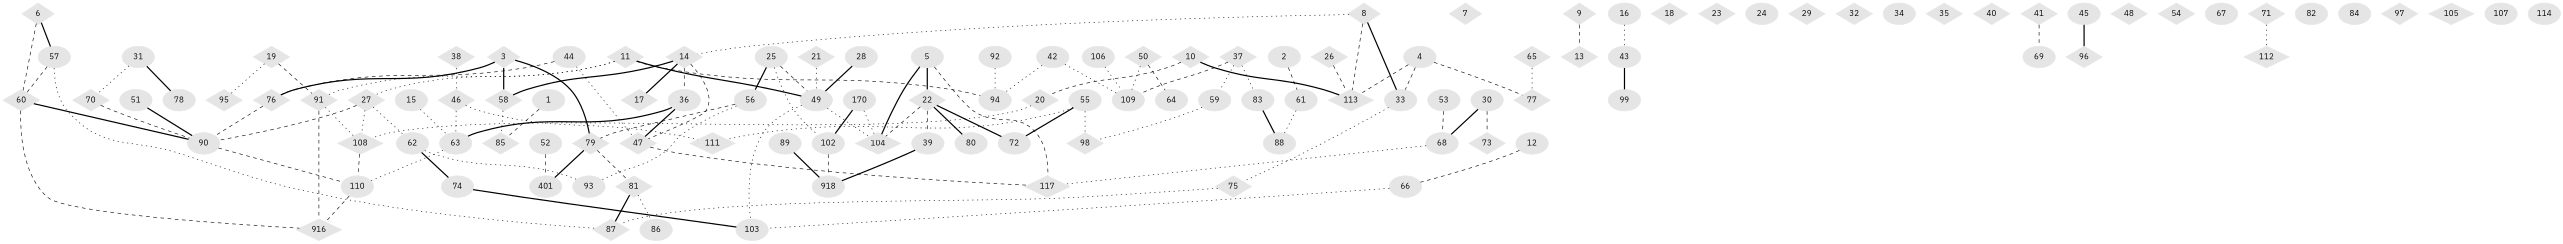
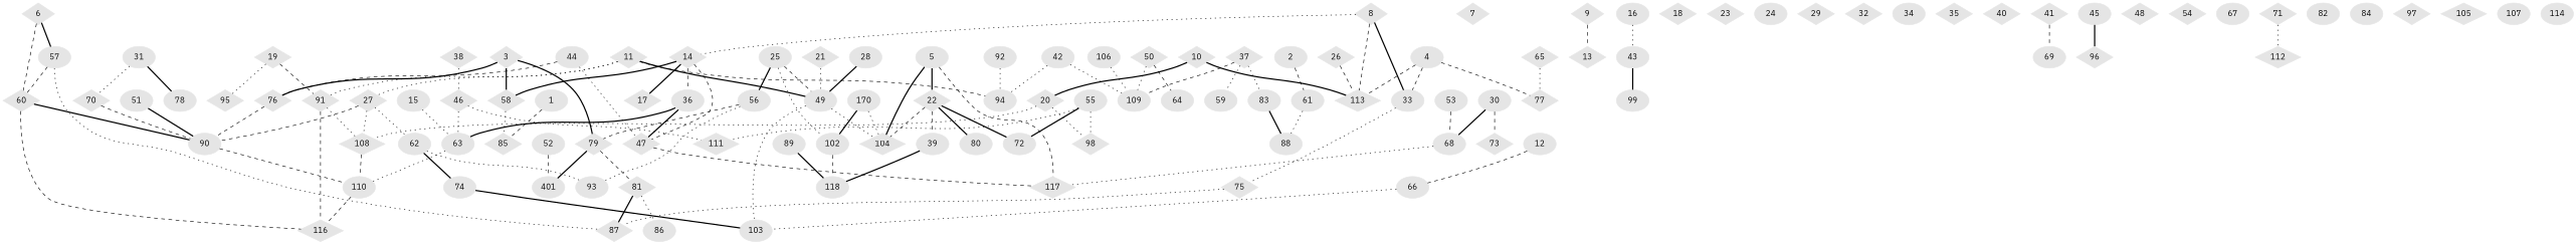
  graph {
    fontname="IBM Plex Sans"
    node [color=gray90 fontname="IBM Plex Sans" shape=ellipse style=filled]
    edge [fontname="IBM Plex Sans" style=dotted]
    85 [shape=diamond]
    1
    2
    61
    88
    3 [shape=diamond]
    58 [shape=diamond]
    76 [shape=diamond]
    79 [shape=diamond]
    90
    n11 [label=401]
    81 [shape=diamond]
    4
    33
    77 [shape=diamond]
    113 [shape=diamond]
    75 [shape=diamond]
    22 [shape=diamond]
    5
    104 [shape=diamond]
    117 [shape=diamond]
    39
    72
    80
    6 [shape=diamond]
    57
    60 [shape=diamond]
    87 [shape=diamond]
-   116 [shape=diamond label=916]
+   116 [shape=diamond]
    7 [shape=diamond]
    8 [shape=diamond]
    14 [shape=diamond]
    17 [shape=diamond]
    36
    47 [shape=diamond]
    9 [shape=diamond]
    13 [shape=diamond]
    10 [shape=diamond]
    20 [shape=diamond]
    98 [shape=diamond]
    108 [shape=diamond]
    11 [shape=diamond]
    27 [shape=diamond]
    49
    91 [shape=diamond]
    94
    62
    103
    12
    66
    63
    15
    110
    16
    43
    99
    18 [shape=diamond]
    19 [shape=diamond]
    95 [shape=diamond]
    21 [shape=diamond]
-   118 [label=918]
+   118
    23 [shape=diamond]
    24
    25
    56
    102
    93
    26 [shape=diamond]
    74
    28
    29 [shape=diamond]
    30
    68
    73 [shape=diamond]
    70 [shape=diamond]
    31
    78
    32 [shape=diamond]
    34
    35 [shape=diamond]
    37 [shape=diamond]
    59
    83
    109
    38 [shape=diamond]
    46 [shape=diamond]
    111 [shape=diamond]
    40 [shape=diamond]
    41 [shape=diamond]
    69
    42
    44
    96 [shape=diamond]
    45
    48 [shape=diamond]
    50 [shape=diamond]
    64
    51
    52
    53
    54 [shape=diamond]
    55
    65 [shape=diamond]
    67
    71 [shape=diamond]
    112 [shape=diamond]
    86
    82
    84
    89
    92
    97 [shape=diamond]
    n113 [label=170]
    105 [shape=diamond]
    106
    107
    114
    1 -- 85 [style=dashed]
    2 -- 61 [style=dashed]
    61 -- 88
    3 -- 58 [style=bold]
    3 -- 76 [style=bold]
    3 -- 79 [style=bold]
    58 -- 85
    76 -- 90 [style=dashed]
    79 -- n11 [style=bold]
    79 -- 81 [style=dashed]
    90 -- 110 [style=dashed]
    81 -- 87 [style=bold]
    81 -- 86
    4 -- 33 [style=dashed]
    4 -- 77 [style=dashed]
    4 -- 113 [style=dashed]
    33 -- 75
    75 -- 87
    22 -- 104 [style=dashed]
    22 -- 39 [style=dashed]
    22 -- 72 [style=bold]
    22 -- 80 [style=bold]
    5 -- 22 [style=bold]
    5 -- 104 [style=bold]
    5 -- 117 [style=dashed]
    39 -- 118 [style=bold]
    6 -- 57 [style=bold]
    6 -- 60 [style=dashed]
    57 -- 60 [style=dashed]
    57 -- 87
    60 -- 90 [style=bold]
    60 -- 116 [style=dashed]
    8 -- 33 [style=bold]
    8 -- 113 [style=dashed]
    8 -- 14
    14 -- 58 [style=bold]
    14 -- 17 [style=bold]
    14 -- 36 [style=dashed]
    14 -- 47 [style=dashed]
    36 -- 47 [style=bold]
    36 -- 63 [style=bold]
    47 -- 117 [style=dashed]
    9 -- 13 [style=dashed]
    10 -- 113 [style=bold]
-   10 -- 20 [style=dashed]
-   59 -- 98
+   10 -- 20 [style=bold]
+   20 -- 98
    20 -- 108
    108 -- 110 [style=dashed]
    11 -- 27
    11 -- 49 [style=bold]
    11 -- 91
    11 -- 94 [style=dashed]
    27 -- 90 [style=dashed]
    27 -- 108
    27 -- 62
    49 -- 104
    49 -- 103
    91 -- 116 [style=dashed]
    91 -- 108
    62 -- 93
    62 -- 74 [style=bold]
    12 -- 66 [style=dashed]
    66 -- 103
    63 -- 110
    15 -- 63
    110 -- 116 [style=dashed]
    16 -- 43
    43 -- 99 [style=bold]
    19 -- 91 [style=dashed]
    19 -- 95
    21 -- 49
    25 -- 49 [style=dashed]
    25 -- 56 [style=bold]
    25 -- 102
    56 -- 79 [style=dashed]
    56 -- 93
    102 -- 118 [style=dashed]
    26 -- 113 [style=dashed]
    74 -- 103 [style=bold]
    28 -- 49 [style=bold]
    30 -- 68 [style=bold]
    30 -- 73 [style=dashed]
    68 -- 117
    70 -- 90 [style=dashed]
    31 -- 70
    31 -- 78 [style=bold]
    37 -- 59
    37 -- 83
    37 -- 109 [style=dashed]
    83 -- 88 [style=bold]
    38 -- 46
    46 -- 63
    46 -- 111
    41 -- 69 [style=dashed]
    42 -- 94
    42 -- 109
    44 -- 76 [style=dashed]
    44 -- 47
    45 -- 96 [style=bold]
    50 -- 109
    50 -- 64 [style=dashed]
    51 -- 90 [style=bold]
    52 -- n11 [style=dashed]
    53 -- 68 [style=dashed]
    55 -- 72 [style=bold]
    55 -- 98
    55 -- 111
    65 -- 77
    71 -- 112
    89 -- 118 [style=bold]
    92 -- 94
    n113 -- 104
    n113 -- 102 [style=bold]
    106 -- 109
  }
